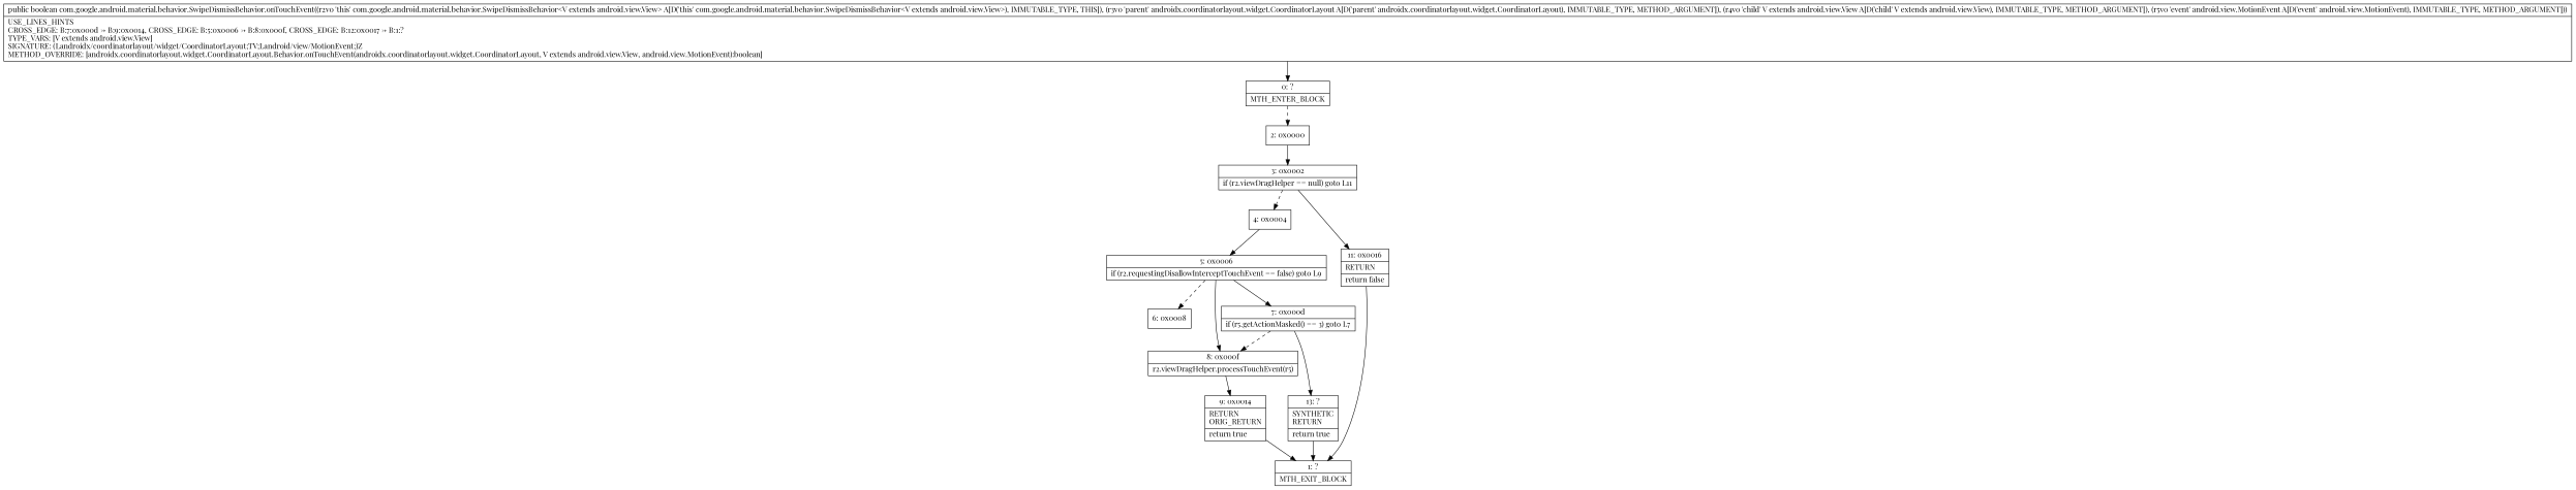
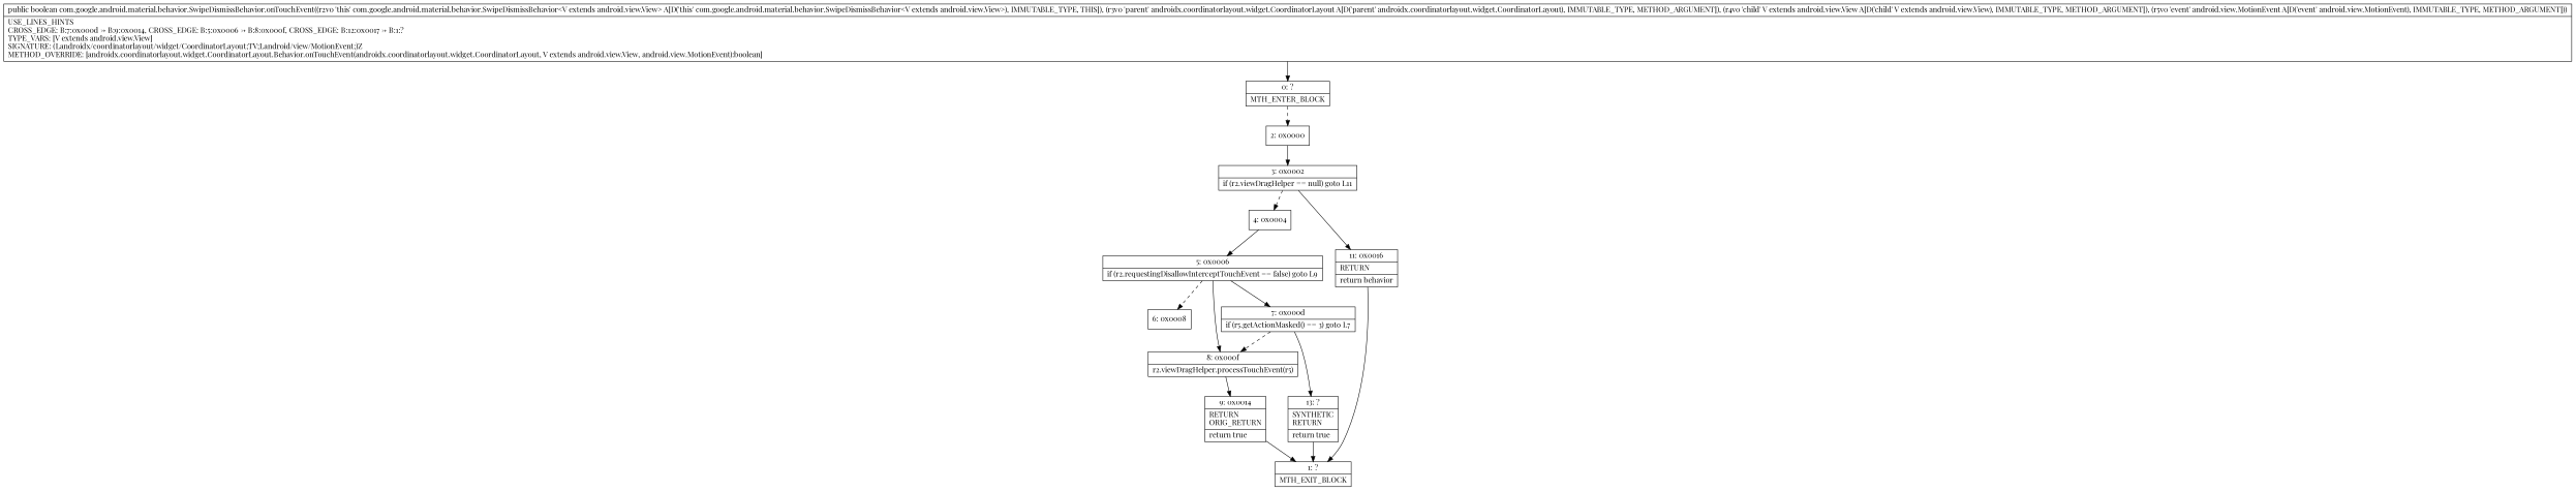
  digraph {
    fontname="Playfair Display"
    node [fontname="Playfair Display" shape=record]
    edge [fontname="Playfair Display"]
    n1 [label="{0\:\ ?|MTH_ENTER_BLOCK\l}"]
    n2 [label="{2\:\ 0x0000}"]
    n3 [label="{3\:\ 0x0002|if (r2.viewDragHelper == null) goto L11\l}"]
    n4 [label="{4\:\ 0x0004}"]
-   n5 [label="{11\:\ 0x0016|RETURN\l|return false\l}"]
+   n5 [label="{11\:\ 0x0016|RETURN\l|return behavior\l}"]
    n6 [label="{5\:\ 0x0006|if (r2.requestingDisallowInterceptTouchEvent == false) goto L9\l}"]
    n7 [label="{1\:\ ?|MTH_EXIT_BLOCK\l}"]
    n8 [label="{6\:\ 0x0008}"]
    n9 [label="{8\:\ 0x000f|r2.viewDragHelper.processTouchEvent(r5)\l}"]
    n10 [label="{7\:\ 0x000d|if (r5.getActionMasked() == 3) goto L7\l}"]
    n11 [label="{9\:\ 0x0014|RETURN\lORIG_RETURN\l|return true\l}"]
    n12 [label="{13\:\ ?|SYNTHETIC\lRETURN\l|return true\l}"]
    n13 [label="{public boolean com.google.android.material.behavior.SwipeDismissBehavior.onTouchEvent((r2v0 'this' com.google.android.material.behavior.SwipeDismissBehavior\<V extends android.view.View\> A[D('this' com.google.android.material.behavior.SwipeDismissBehavior\<V extends android.view.View\>), IMMUTABLE_TYPE, THIS]), (r3v0 'parent' androidx.coordinatorlayout.widget.CoordinatorLayout A[D('parent' androidx.coordinatorlayout.widget.CoordinatorLayout), IMMUTABLE_TYPE, METHOD_ARGUMENT]), (r4v0 'child' V extends android.view.View A[D('child' V extends android.view.View), IMMUTABLE_TYPE, METHOD_ARGUMENT]), (r5v0 'event' android.view.MotionEvent A[D('event' android.view.MotionEvent), IMMUTABLE_TYPE, METHOD_ARGUMENT]))  | USE_LINES_HINTS\lCROSS_EDGE: B:7:0x000d \-\> B:9:0x0014, CROSS_EDGE: B:5:0x0006 \-\> B:8:0x000f, CROSS_EDGE: B:12:0x0017 \-\> B:1:?\lTYPE_VARS: [V extends android.view.View]\lSIGNATURE: (Landroidx\/coordinatorlayout\/widget\/CoordinatorLayout;TV;Landroid\/view\/MotionEvent;)Z\lMETHOD_OVERRIDE: [androidx.coordinatorlayout.widget.CoordinatorLayout.Behavior.onTouchEvent(androidx.coordinatorlayout.widget.CoordinatorLayout, V extends android.view.View, android.view.MotionEvent):boolean]\l}"]
    n1 -> n2 [style=dashed]
    n2 -> n3
    n3 -> n4 [style=dashed]
    n3 -> n5
    n4 -> n6
    n5 -> n7
    n6 -> n8 [style=dashed]
    n6 -> n9
    n6 -> n10
    n9 -> n11
    n10 -> n9 [style=dashed]
    n10 -> n12
    n11 -> n7
    n12 -> n7
    n13 -> n1
  }
